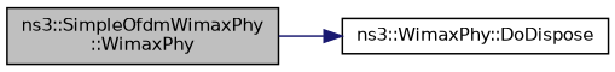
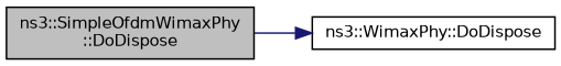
  digraph {
    rankdir=LR
    node [color=black fontname=Helvetica fontsize=10 shape=record style=filled]
-   n1 [fillcolor=grey75 fontcolor=black height=0.2 label="ns3::SimpleOfdmWimaxPhy\l::WimaxPhy" width=0.4]
+   n1 [fillcolor=grey75 fontcolor=black height=0.2 label="ns3::SimpleOfdmWimaxPhy\l::DoDispose" width=0.4]
    n2 [fillcolor=white height=0.2 label="ns3::WimaxPhy::DoDispose" width=0.4]
    n1 -> n2 [color=midnightblue fontname=Helvetica fontsize=10 labelfontname=Helvetica labelfontsize=10 style=solid]
  }
